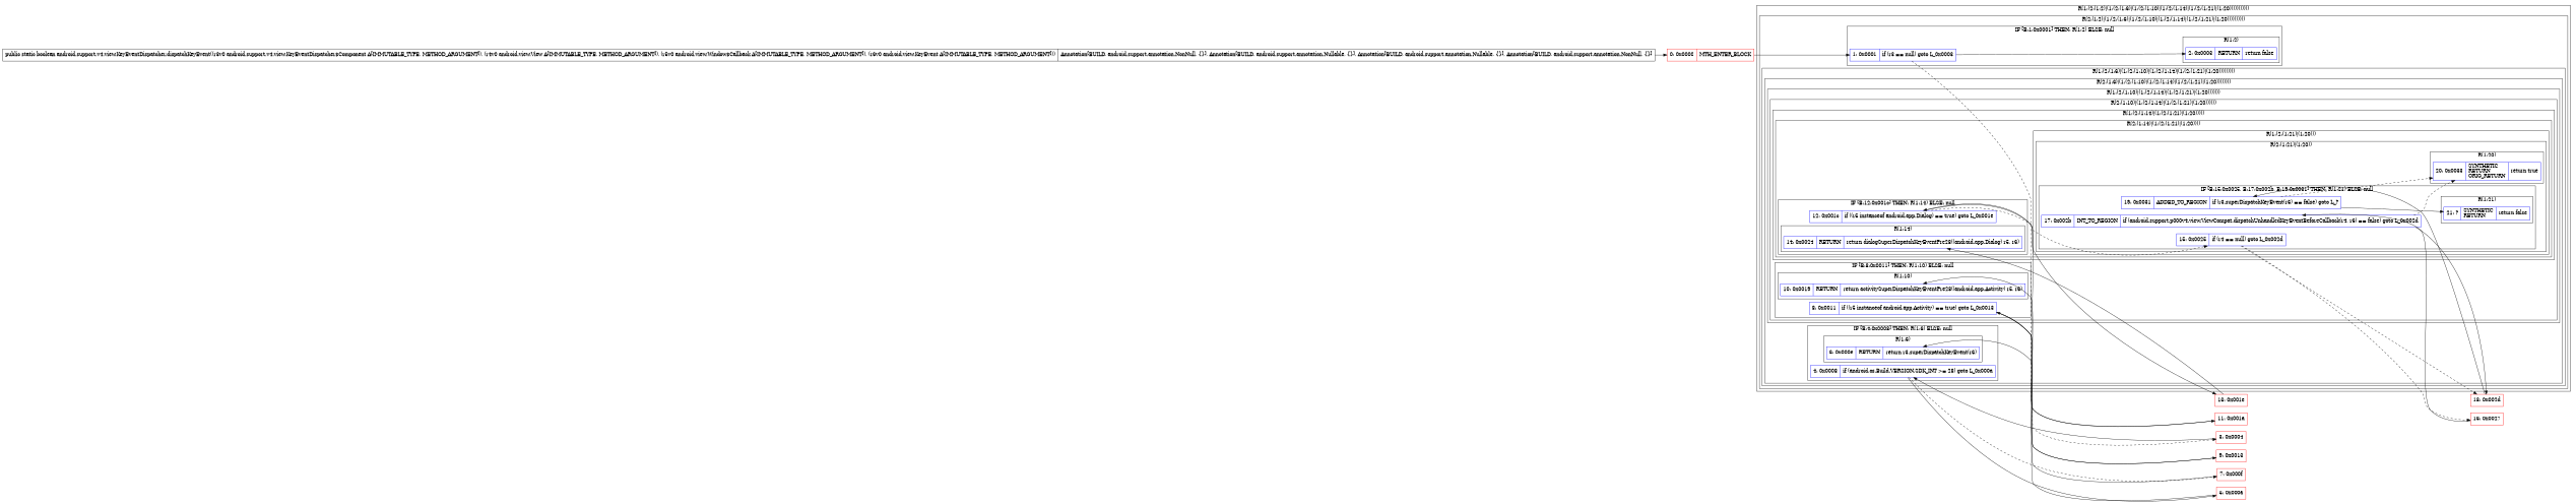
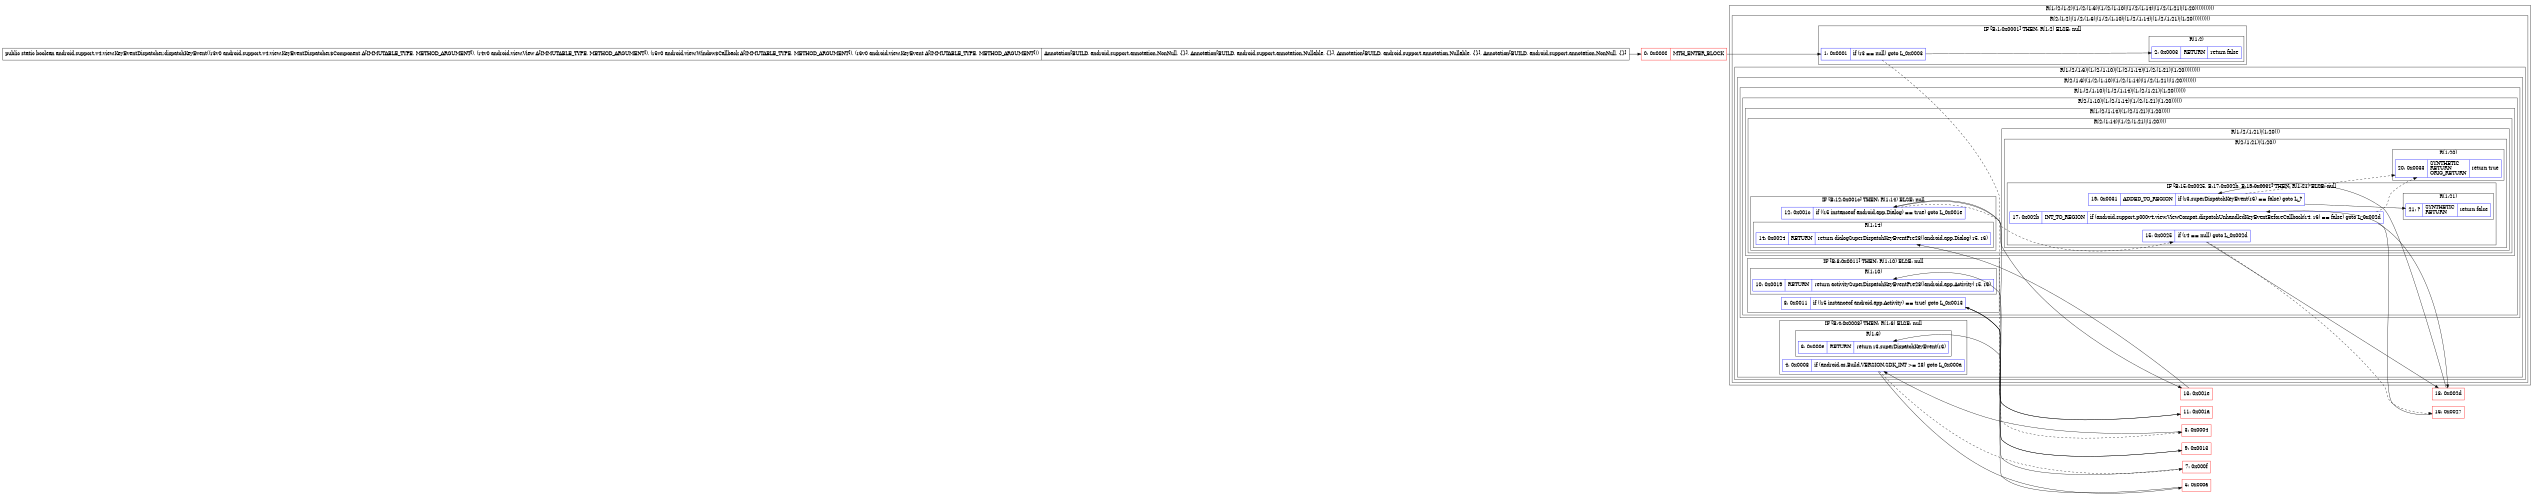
  digraph {
    rankdir=LR
    node [color=blue shape=record]
    n1 [label="{2\:\ 0x0003|RETURN\l|return false\l}"]
    n2 [label="{1\:\ 0x0001|if (r3 == null) goto L_0x0003\l}"]
    n3 [label="{6\:\ 0x000e|RETURN\l|return r3.superDispatchKeyEvent(r6)\l}"]
    n4 [label="{4\:\ 0x0008|if (android.os.Build.VERSION.SDK_INT \>= 28) goto L_0x000a\l}"]
    n5 [label="{10\:\ 0x0019|RETURN\l|return activitySuperDispatchKeyEventPre28((android.app.Activity) r5, r6)\l}"]
    n6 [label="{8\:\ 0x0011|if ((r5 instanceof android.app.Activity) == true) goto L_0x0013\l}"]
    n7 [label="{14\:\ 0x0024|RETURN\l|return dialogSuperDispatchKeyEventPre28((android.app.Dialog) r5, r6)\l}"]
    n8 [label="{12\:\ 0x001c|if ((r5 instanceof android.app.Dialog) == true) goto L_0x001e\l}"]
    n9 [label="{21\:\ ?|SYNTHETIC\lRETURN\l|return false\l}"]
    n10 [label="{15\:\ 0x0025|if (r4 == null) goto L_0x002d\l}"]
    n11 [label="{17\:\ 0x002b|INT_TO_REGION\l|if (android.support.p000v4.view.ViewCompat.dispatchUnhandledKeyEventBeforeCallback(r4, r6) == false) goto L_0x002d\l}"]
    n12 [label="{19\:\ 0x0031|ADDED_TO_REGION\l|if (r3.superDispatchKeyEvent(r6) == false) goto L_?\l}"]
    n13 [label="{20\:\ 0x0033|SYNTHETIC\lRETURN\lORIG_RETURN\l|return true\l}"]
    n14 [color=red label="{3\:\ 0x0004}"]
    n15 [color=red label="{5\:\ 0x000a}"]
    n16 [color=red label="{7\:\ 0x000f}"]
    n17 [color=red label="{9\:\ 0x0013}"]
    n18 [color=red label="{11\:\ 0x001a}"]
    n19 [color=red label="{13\:\ 0x001e}"]
    n20 [color=red label="{16\:\ 0x0027}"]
    n21 [color=red label="{18\:\ 0x002d}"]
    n22 [color=red label="{0\:\ 0x0000|MTH_ENTER_BLOCK\l}"]
    n23 [label="{public static boolean android.support.v4.view.KeyEventDispatcher.dispatchKeyEvent((r3v0 android.support.v4.view.KeyEventDispatcher$Component A[IMMUTABLE_TYPE, METHOD_ARGUMENT]), (r4v0 android.view.View A[IMMUTABLE_TYPE, METHOD_ARGUMENT]), (r5v0 android.view.Window$Callback A[IMMUTABLE_TYPE, METHOD_ARGUMENT]), (r6v0 android.view.KeyEvent A[IMMUTABLE_TYPE, METHOD_ARGUMENT]))  | Annotation[BUILD, android.support.annotation.NonNull, \{\}], Annotation[BUILD, android.support.annotation.Nullable, \{\}], Annotation[BUILD, android.support.annotation.Nullable, \{\}], Annotation[BUILD, android.support.annotation.NonNull, \{\}]\l}" color=""]
    subgraph cluster_1 {
      label="R(1:(2:(1:2)|(1:(2:(1:6)|(1:(2:(1:10)|(1:(2:(1:14)|(1:(2:(1:21)|(1:20)))))))))))"
      subgraph cluster_2 {
        label="R(2:(1:2)|(1:(2:(1:6)|(1:(2:(1:10)|(1:(2:(1:14)|(1:(2:(1:21)|(1:20))))))))))"
        subgraph cluster_3 {
          label="IF [B:1:0x0001] THEN: R(1:2) ELSE: null"
          n2
          subgraph cluster_4 {
            label="R(1:2)"
            n1
          }
        }
        subgraph cluster_5 {
          label="R(1:(2:(1:6)|(1:(2:(1:10)|(1:(2:(1:14)|(1:(2:(1:21)|(1:20)))))))))"
          subgraph cluster_6 {
            label="R(2:(1:6)|(1:(2:(1:10)|(1:(2:(1:14)|(1:(2:(1:21)|(1:20))))))))"
            subgraph cluster_7 {
              label="IF [B:4:0x0008] THEN: R(1:6) ELSE: null"
              n4
              subgraph cluster_8 {
                label="R(1:6)"
                n3
              }
            }
            subgraph cluster_9 {
              label="R(1:(2:(1:10)|(1:(2:(1:14)|(1:(2:(1:21)|(1:20)))))))"
              subgraph cluster_10 {
                label="R(2:(1:10)|(1:(2:(1:14)|(1:(2:(1:21)|(1:20))))))"
                subgraph cluster_11 {
                  label="IF [B:8:0x0011] THEN: R(1:10) ELSE: null"
                  n6
                  subgraph cluster_12 {
                    label="R(1:10)"
                    n5
                  }
                }
                subgraph cluster_13 {
                  label="R(1:(2:(1:14)|(1:(2:(1:21)|(1:20)))))"
                  subgraph cluster_14 {
                    label="R(2:(1:14)|(1:(2:(1:21)|(1:20))))"
                    subgraph cluster_15 {
                      label="IF [B:12:0x001c] THEN: R(1:14) ELSE: null"
                      n8
                      subgraph cluster_16 {
                        label="R(1:14)"
                        n7
                      }
                    }
                    subgraph cluster_17 {
                      label="R(1:(2:(1:21)|(1:20)))"
                      subgraph cluster_18 {
                        label="R(2:(1:21)|(1:20))"
                        subgraph cluster_19 {
                          label="IF [B:15:0x0025, B:17:0x002b, B:19:0x0031] THEN: R(1:21) ELSE: null"
                          n10
                          n11
                          n12
                          subgraph cluster_20 {
                            label="R(1:21)"
                            n9
                          }
                        }
                        subgraph cluster_21 {
                          label="R(1:20)"
                          n13
                        }
                      }
                    }
                  }
                }
              }
            }
          }
        }
      }
    }
    n2 -> n1
    n2 -> n14 [style=dashed]
    n4 -> n15
    n4 -> n16 [style=dashed]
    n6 -> n17
    n6 -> n18 [style=solid]
    n8 -> n10 [style=dashed]
    n8 -> n19
    n10 -> n20 [style=dashed]
-   n10 -> n21 [style=dashed]
+   n10 -> n21
    n11 -> n13 [style=dashed]
    n11 -> n21
    n12 -> n9
    n12 -> n13 [style=dashed]
    n14 -> n4
    n15 -> n3
    n16 -> n6
    n17 -> n5
    n18 -> n8
    n19 -> n7
    n20 -> n11
    n21 -> n12
    n22 -> n2
    n23 -> n22
  }
